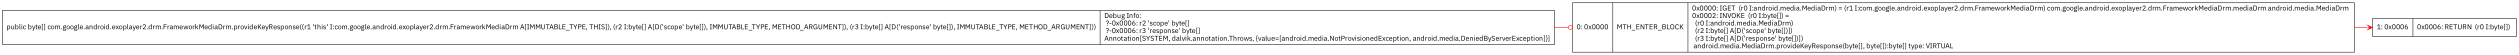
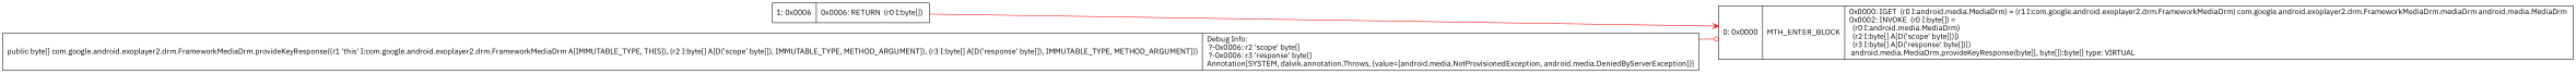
  digraph {
    rankdir=LR
    fontname="IBM Plex Sans"
    node [shape=record fontname="IBM Plex Sans"]
    edge [color=red fontname="IBM Plex Sans"]
    n1 [label="{0\:\ 0x0000|MTH_ENTER_BLOCK\l|0x0000: IGET  (r0 I:android.media.MediaDrm) = (r1 I:com.google.android.exoplayer2.drm.FrameworkMediaDrm) com.google.android.exoplayer2.drm.FrameworkMediaDrm.mediaDrm android.media.MediaDrm \l0x0002: INVOKE  (r0 I:byte[]) = \l  (r0 I:android.media.MediaDrm)\l  (r2 I:byte[] A[D('scope' byte[])])\l  (r3 I:byte[] A[D('response' byte[])])\l android.media.MediaDrm.provideKeyResponse(byte[], byte[]):byte[] type: VIRTUAL \l}"]
    n2 [label="{1\:\ 0x0006|0x0006: RETURN  (r0 I:byte[]) \l}"]
    n3 [label="{public byte[] com.google.android.exoplayer2.drm.FrameworkMediaDrm.provideKeyResponse((r1 'this' I:com.google.android.exoplayer2.drm.FrameworkMediaDrm A[IMMUTABLE_TYPE, THIS]), (r2 I:byte[] A[D('scope' byte[]), IMMUTABLE_TYPE, METHOD_ARGUMENT]), (r3 I:byte[] A[D('response' byte[]), IMMUTABLE_TYPE, METHOD_ARGUMENT]))  | Debug Info:\l  ?\-0x0006: r2 'scope' byte[]\l  ?\-0x0006: r3 'response' byte[]\lAnnotation[SYSTEM, dalvik.annotation.Throws, \{value=[android.media.NotProvisionedException, android.media.DeniedByServerException]\}]\l}"]
-   n1 -> n2 [arrowhead=vee]
+   n2 -> n1 [arrowhead=vee]
    n3 -> n1 [arrowhead=odot]
  }
